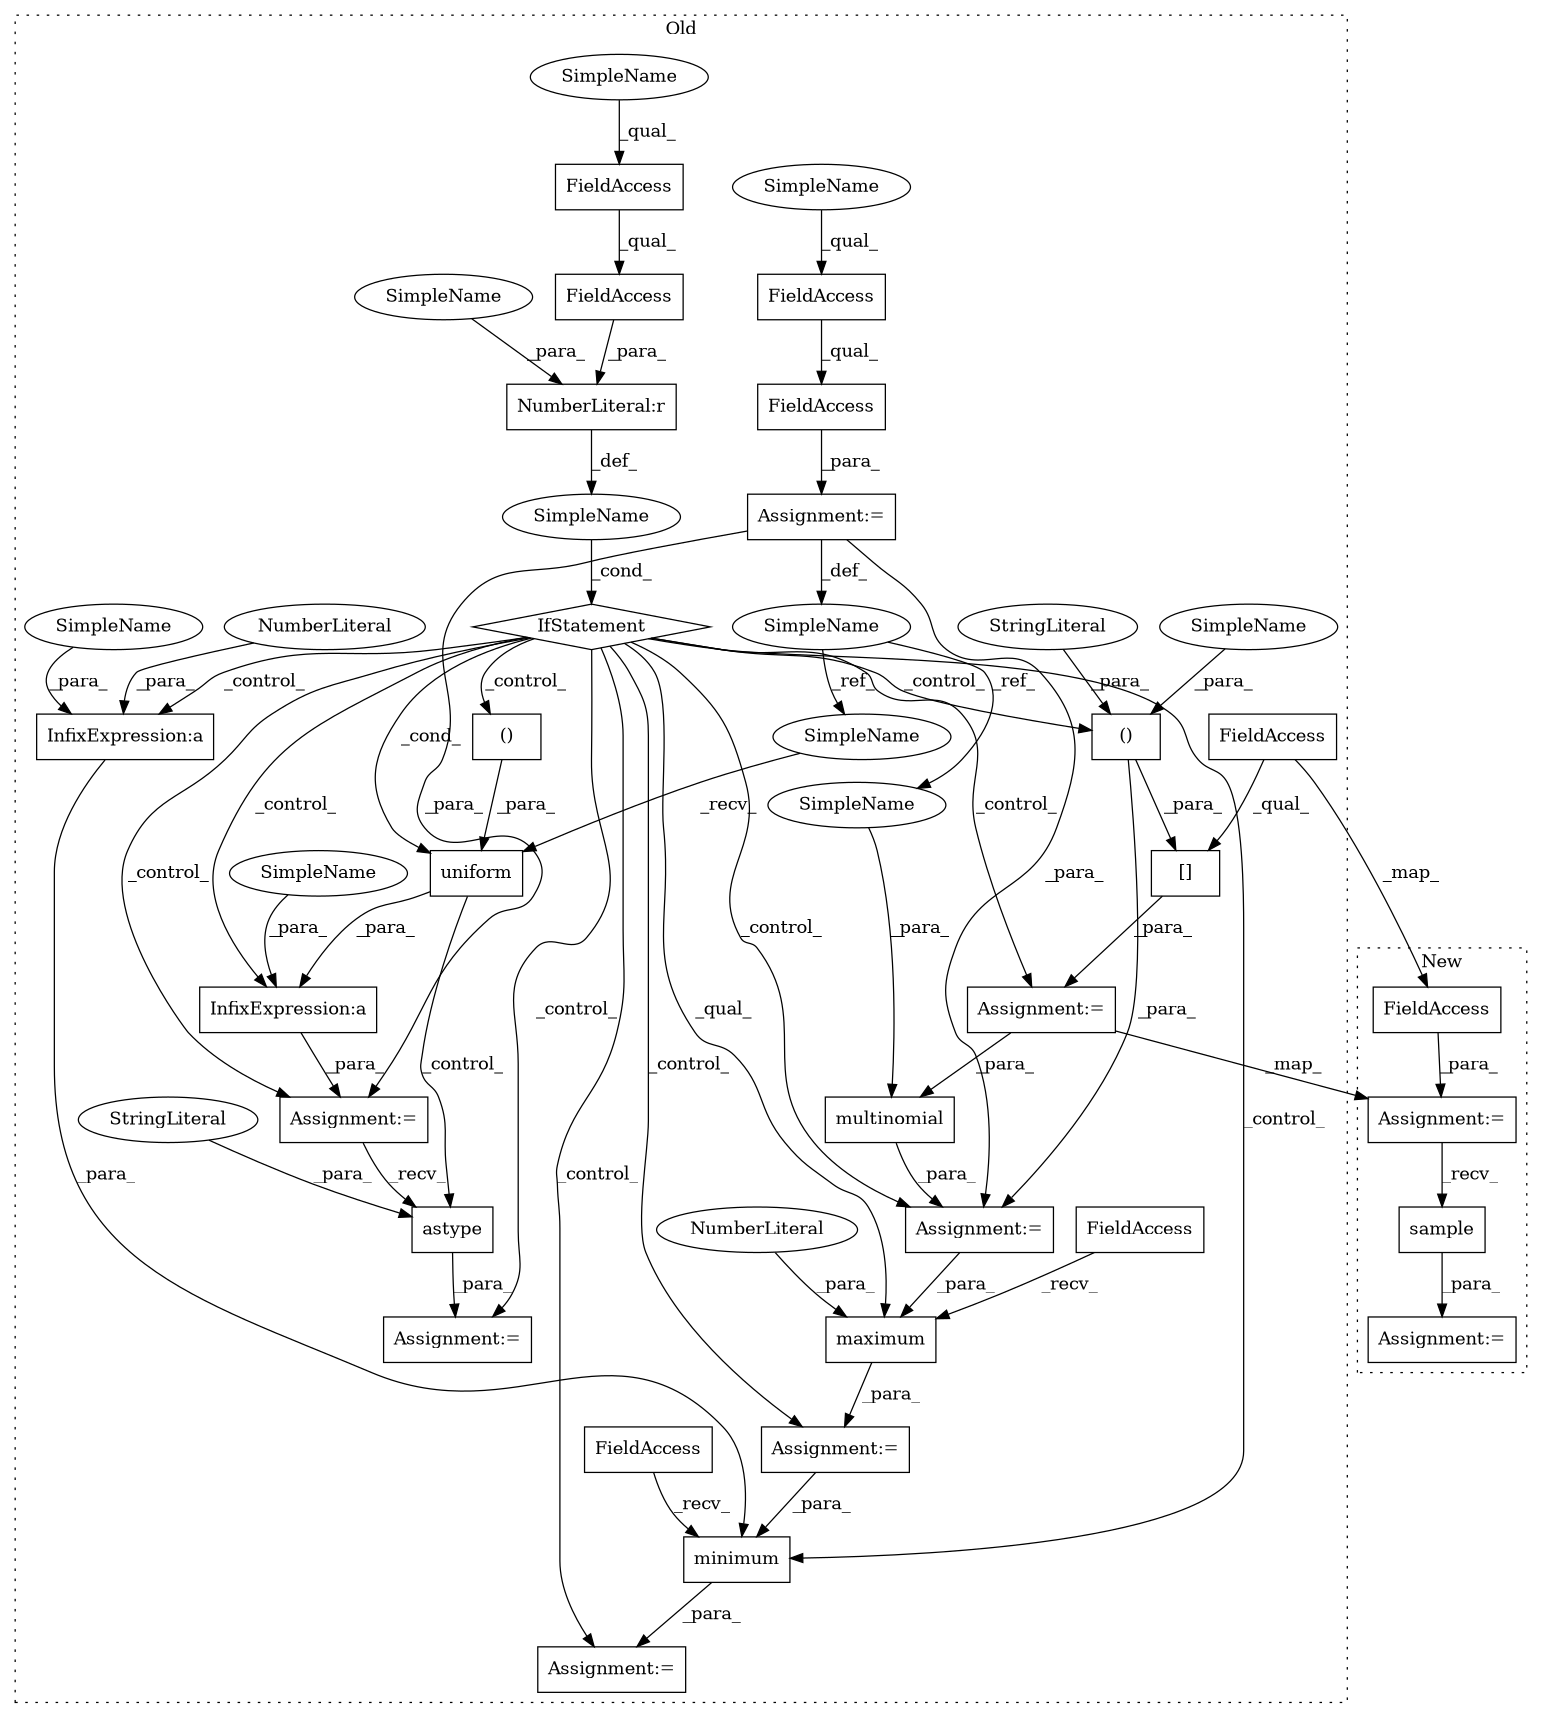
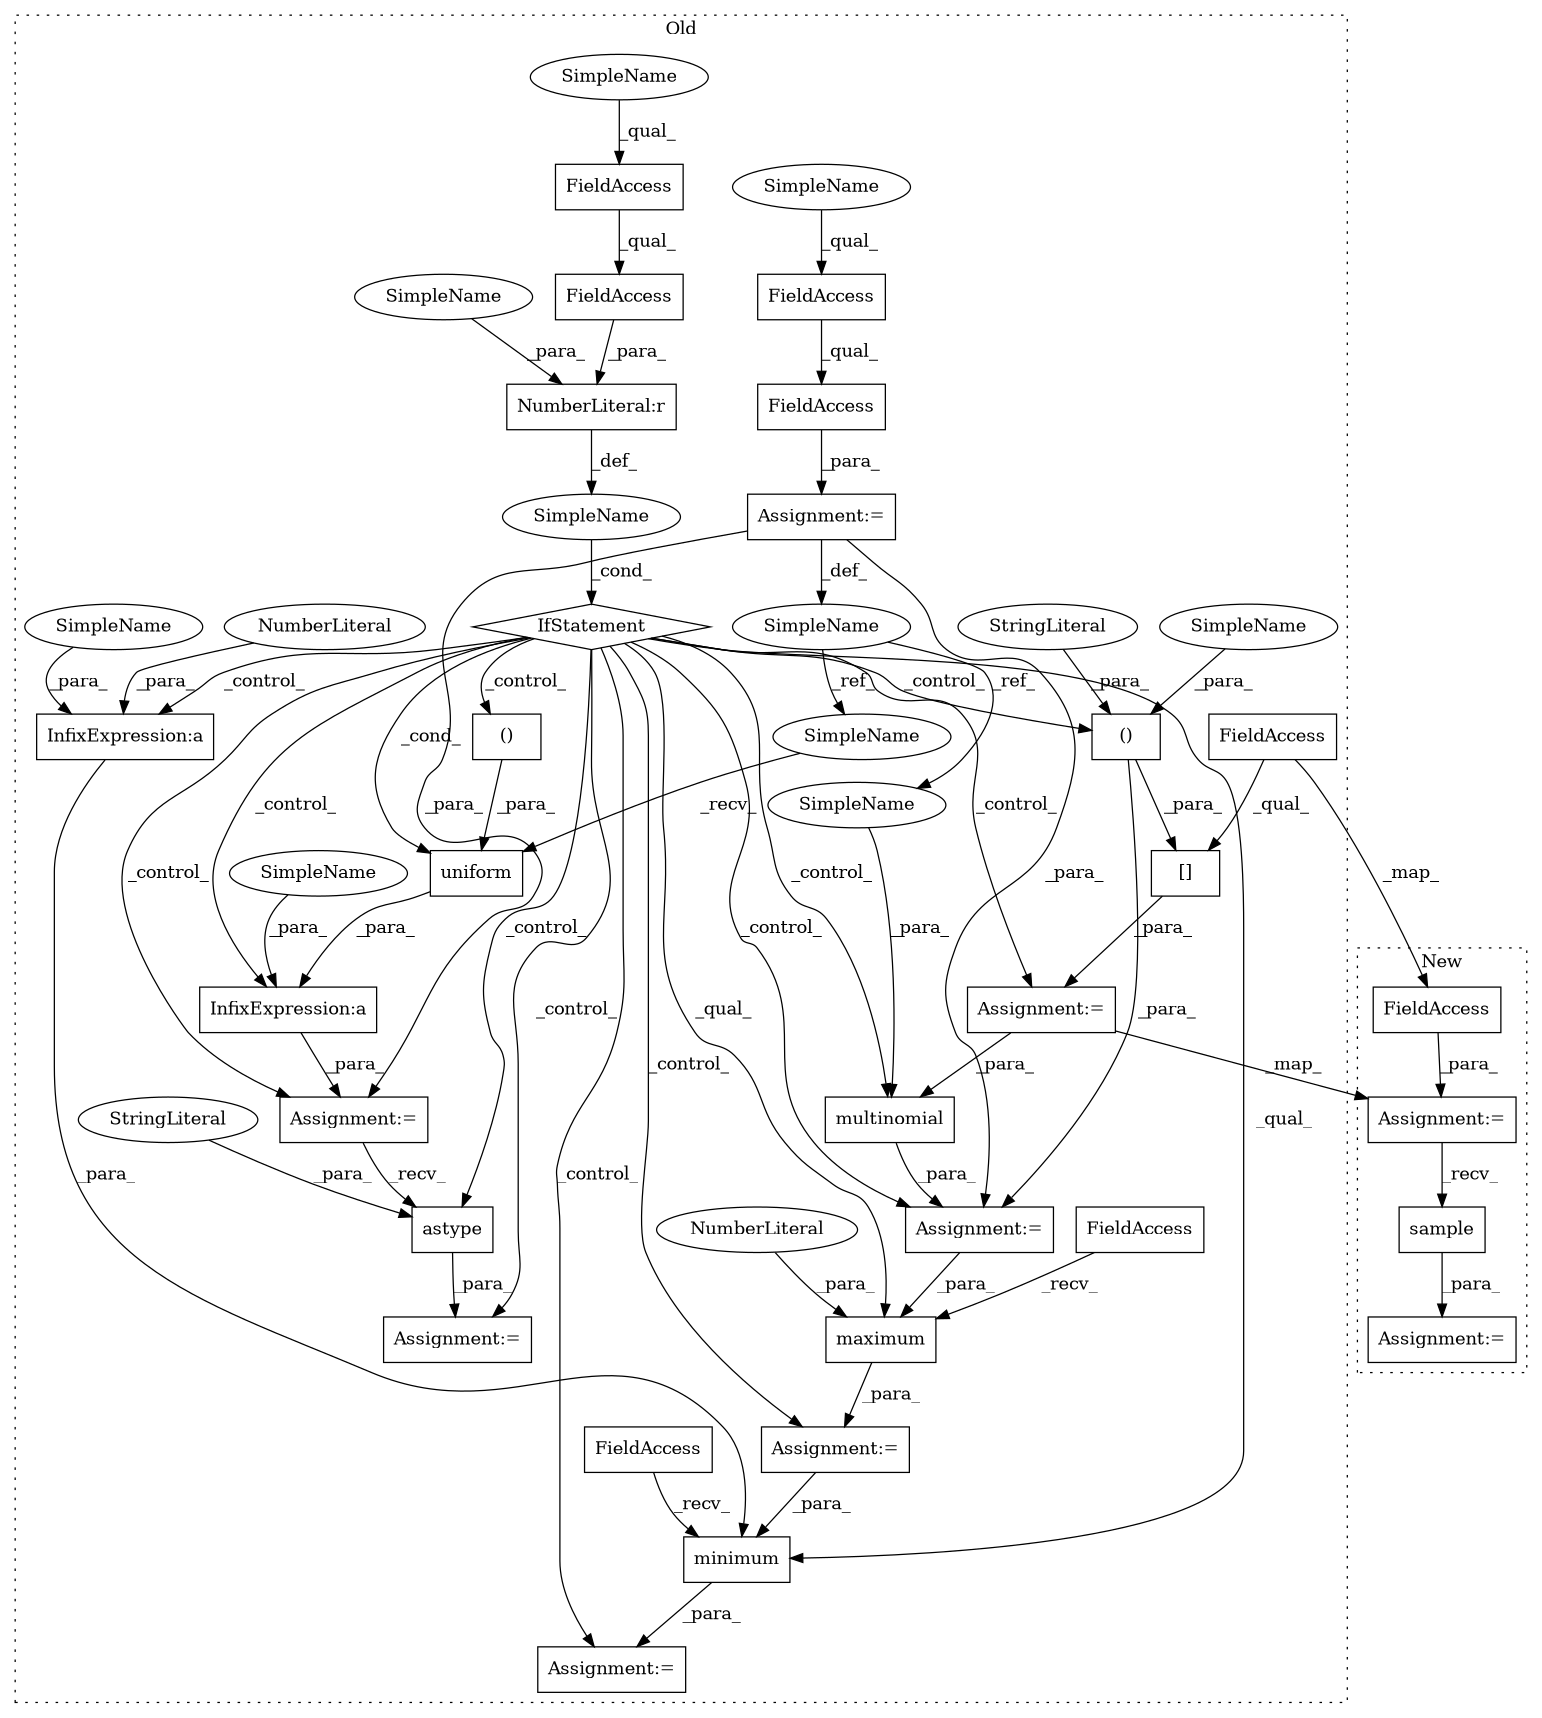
  digraph {
    node [a=42 l=1 s=1840 shape=box]
    n1 [a=32 l="12,1" label=multinomial s="2260,2302"]
    n2 [a=7 label="Assignment:=" s=2363]
    n3 [a=7 label="Assignment:=" s=2317]
    n4 [a=7 label="Assignment:=" s=1756]
    n5 [a=106 l=33 label="()" s=2131]
    n6 [a=27 l=3 label="InfixExpression:a" s=2404]
    n7 [a=27 l=3 label="InfixExpression:a" s=2012]
    n8 [a=106 l=41 label="()" s=1969]
    n9 [a=2 l="33,2" label="[]" s="2098,2164"]
    n10 [a=34 label=NumberLiteral s=2407 shape=ellipse]
    n11 [l=6 label=SimpleName s=1750 shape=ellipse]
    n12 [a=32 l="15,2" label=uniform s="1954,2010"]
    n13 [label=SimpleName shape=ellipse l="" s=""]
    n14 [a=45 l=16 label=StringLiteral s=2131 shape=ellipse]
    n15 [a=7 label="Assignment:=" s=2097]
    n16 [a=27 l=4 label="NumberLiteral:r" s=1865]
    n17 [a=22 l=25 label=FieldAccess]
    n18 [a=22 l=13 label=FieldAccess]
    n19 [a=22 l=13 label=FieldAccess s=1757]
    n20 [a=22 l=20 label=FieldAccess s=1757]
    n21 [a=32 l="8,1" label=maximum s="2332,2348"]
    n22 [a=34 label=NumberLiteral s=2347 shape=ellipse]
    n23 [a=22 l=6 label=FieldAccess s=2318]
    n24 [a=25 l="4,2" label=IfStatement s="1836,1873" shape=diamond]
    n25 [a=32 l="8,1" label=minimum s="2378,2408"]
    n26 [a=22 l=6 label=FieldAccess s=2364]
    n27 [a=32 l="7,1" label=astype s="2049,2063"]
    n28 [a=7 label="Assignment:=" s=2259]
    n29 [a=45 l=7 label=StringLiteral s=2056 shape=ellipse]
    n30 [a=7 label="Assignment:=" s=2041]
    n31 [a=7 label="Assignment:=" s=1945]
    n32 [a=22 l=25 label=FieldAccess s=2098]
    n33 [l=11 label=SimpleName s=2393 shape=ellipse]
    n34 [l=11 label=SimpleName s=2015 shape=ellipse]
    n35 [l=4 label=SimpleName s=1757 shape=ellipse]
    n36 [l=4 label=SimpleName shape=ellipse]
    n37 [l=4 label=SimpleName s=1869 shape=ellipse]
    n38 [l=4 label=SimpleName s=2160 shape=ellipse]
    n39 [l=6 label=SimpleName s=1947 shape=ellipse]
    n40 [l=6 label=SimpleName s=2272 shape=ellipse]
    n41 [a=32 l="7,1" label=sample s="1315,1348"]
    n42 [a=7 label="Assignment:=" s=1300]
    n43 [a=7 label="Assignment:=" s=1207]
    n44 [a=22 l=27 label=FieldAccess s=1208]
    subgraph cluster_1 {
      label=Old
      style=dotted
      n1
      n2
      n3
      n4
      n5
      n6
      n7
      n8
      n9
      n10
      n11
      n12
      n13
      n14
      n15
      n16
      n17
      n18
      n19
      n20
      n21
      n22
      n23
      n24
      n25
      n26
      n27
      n28
      n29
      n30
      n31
      n32
      n33
      n34
      n35
      n36
      n37
      n38
      n39
      n40
    }
    subgraph cluster_2 {
      label=New
      style=dotted
      n41
      n42
      n43
      n44
    }
    n1 -> n28 [label=_para_]
    n3 -> n25 [label=_para_]
    n4 -> n11 [label=_def_]
    n4 -> n28 [label=_para_]
    n4 -> n31 [label=_para_]
    n5 -> n9 [label=_para_]
    n5 -> n28 [label=_para_]
    n6 -> n25 [label=_para_]
    n7 -> n31 [label=_para_]
    n8 -> n12 [label=_para_]
    n9 -> n15 [label=_para_]
    n10 -> n6 [label=_para_]
    n11 -> n39 [label=_ref_]
    n11 -> n40 [label=_ref_]
    n12 -> n7 [label=_para_]
    n13 -> n24 [label=_cond_]
    n14 -> n5 [label=_para_]
    n15 -> n1 [label=_para_]
    n15 -> n43 [label=_map_]
    n16 -> n13 [label=_def_]
    n17 -> n16 [label=_para_]
    n18 -> n17 [label=_qual_]
    n19 -> n20 [label=_qual_]
    n20 -> n4 [label=_para_]
    n21 -> n3 [label=_para_]
    n22 -> n21 [label=_para_]
    n23 -> n21 [label=_recv_]
+   n24 -> n1 [label=_control_]
    n24 -> n2 [label=_control_]
    n24 -> n3 [label=_control_]
    n24 -> n5 [label=_control_]
    n24 -> n6 [label=_control_]
    n24 -> n7 [label=_control_]
    n24 -> n8 [label=_control_]
    n24 -> n12 [label=_cond_]
    n24 -> n15 [label=_control_]
    n24 -> n21 [label=_qual_]
-   n24 -> n25 [label=_control_]
-   n12 -> n27 [label=_control_]
+   n24 -> n25 [label=_qual_]
+   n24 -> n27 [label=_control_]
    n24 -> n28 [label=_control_]
    n24 -> n30 [label=_control_]
    n24 -> n31 [label=_control_]
    n25 -> n2 [label=_para_]
    n26 -> n25 [label=_recv_]
    n27 -> n30 [label=_para_]
    n28 -> n21 [label=_para_]
    n29 -> n27 [label=_para_]
    n31 -> n27 [label=_recv_]
    n32 -> n9 [label=_qual_]
    n32 -> n44 [label=_map_]
    n33 -> n6 [label=_para_]
    n34 -> n7 [label=_para_]
    n35 -> n19 [label=_qual_]
    n36 -> n18 [label=_qual_]
    n37 -> n16 [label=_para_]
    n38 -> n5 [label=_para_]
    n39 -> n12 [label=_recv_]
    n40 -> n1 [label=_para_]
    n41 -> n42 [label=_para_]
    n43 -> n41 [label=_recv_]
    n44 -> n43 [label=_para_]
  }
